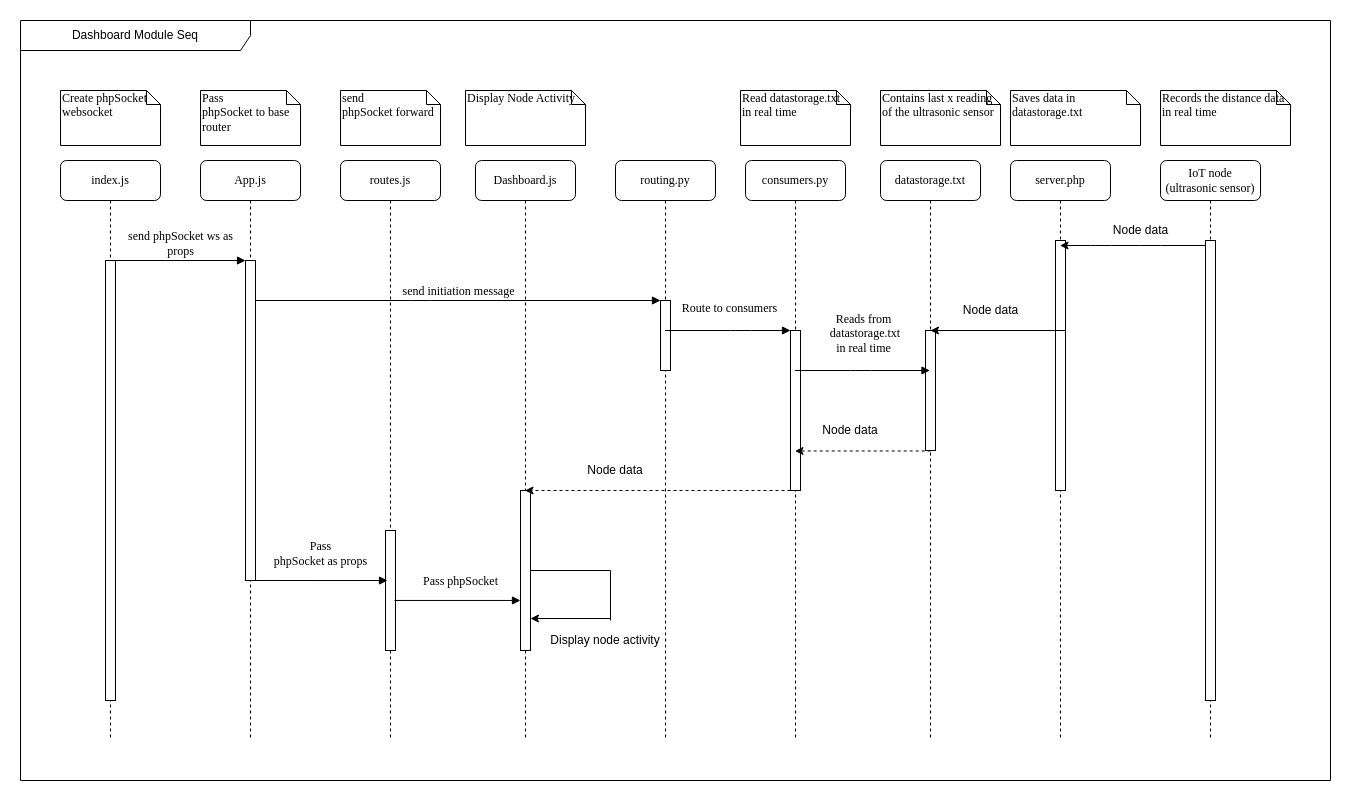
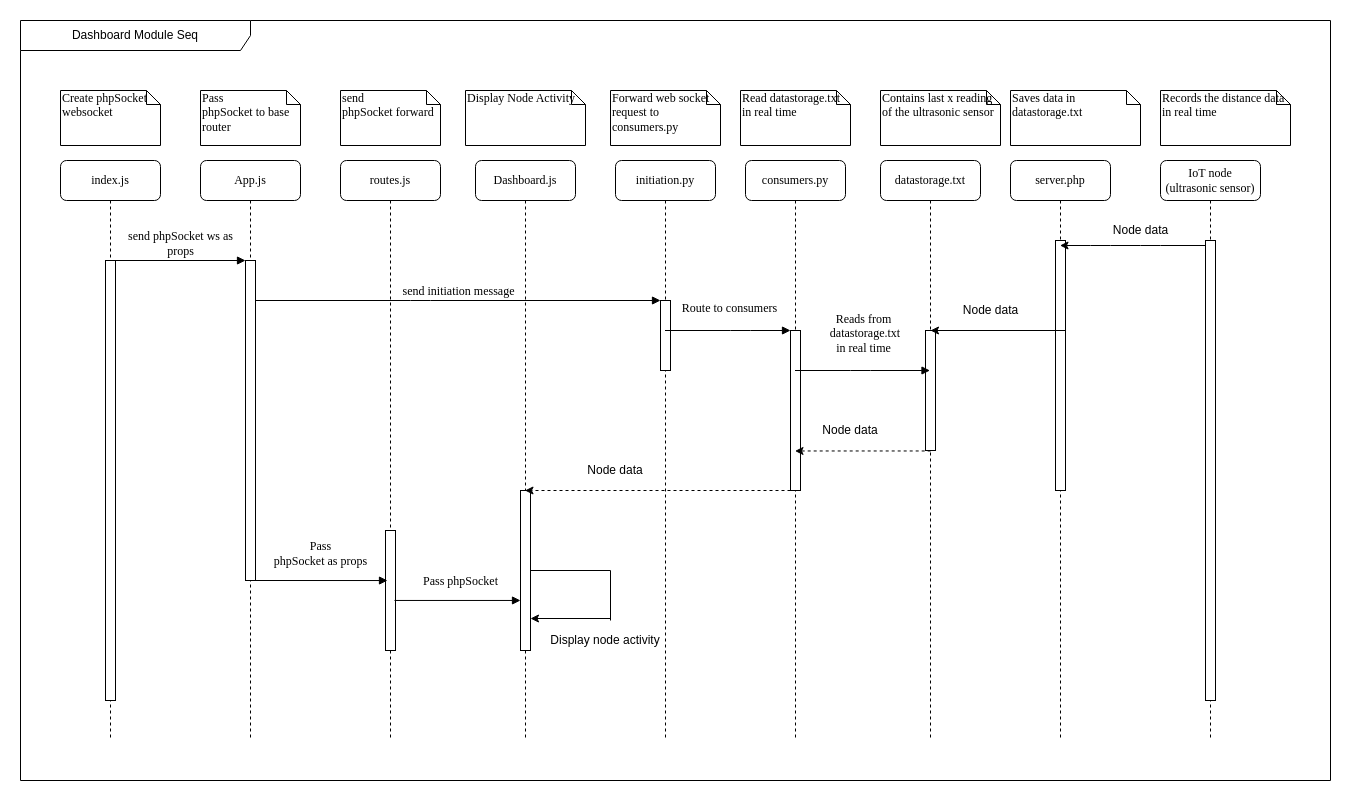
  <mxCell id="0" />
  <mxCell id="1" parent="0" />
  <mxCell id="2" value="App.js" parent="1" vertex="1" style="shape=umlLifeline;perimeter=lifelinePerimeter;whiteSpace=wrap;html=1;container=1;collapsible=0;recursiveResize=0;outlineConnect=0;rounded=1;shadow=0;comic=0;labelBackgroundColor=none;strokeWidth=1;fontFamily=Verdana;fontSize=12;align=center;"><mxGeometry as="geometry" height="580" width="100" y="160" x="200" /></mxCell>
  <mxCell id="3" value="" parent="2" vertex="1" style="html=1;points=[];perimeter=orthogonalPerimeter;rounded=0;shadow=0;comic=0;labelBackgroundColor=none;strokeWidth=1;fontFamily=Verdana;fontSize=12;align=center;"><mxGeometry as="geometry" height="320" width="10" y="100" x="45" /></mxCell>
  <mxCell id="4" value="routes.js" parent="1" vertex="1" style="shape=umlLifeline;perimeter=lifelinePerimeter;whiteSpace=wrap;html=1;container=1;collapsible=0;recursiveResize=0;outlineConnect=0;rounded=1;shadow=0;comic=0;labelBackgroundColor=none;strokeWidth=1;fontFamily=Verdana;fontSize=12;align=center;"><mxGeometry as="geometry" height="580" width="100" y="160" x="340" /></mxCell>
  <mxCell id="5" value="" parent="4" vertex="1" style="html=1;points=[];perimeter=orthogonalPerimeter;rounded=0;shadow=0;comic=0;labelBackgroundColor=none;strokeWidth=1;fontFamily=Verdana;fontSize=12;align=center;"><mxGeometry as="geometry" height="120" width="10" y="370" x="45" /></mxCell>
  <mxCell id="6" value="Dashboard.js" parent="1" vertex="1" style="shape=umlLifeline;perimeter=lifelinePerimeter;whiteSpace=wrap;html=1;container=1;collapsible=0;recursiveResize=0;outlineConnect=0;rounded=1;shadow=0;comic=0;labelBackgroundColor=none;strokeWidth=1;fontFamily=Verdana;fontSize=12;align=center;"><mxGeometry as="geometry" height="580" width="100" y="160" x="475" /></mxCell>
  <mxCell id="7" value="" parent="6" vertex="1" style="html=1;points=[];perimeter=orthogonalPerimeter;rounded=0;shadow=0;comic=0;labelBackgroundColor=none;strokeWidth=1;fontFamily=Verdana;fontSize=12;align=center;"><mxGeometry as="geometry" height="160" width="10" y="330" x="45" /></mxCell>
  <mxCell id="8" value="consumers.py" parent="1" vertex="1" style="shape=umlLifeline;perimeter=lifelinePerimeter;whiteSpace=wrap;html=1;container=1;collapsible=0;recursiveResize=0;outlineConnect=0;rounded=1;shadow=0;comic=0;labelBackgroundColor=none;strokeWidth=1;fontFamily=Verdana;fontSize=12;align=center;"><mxGeometry as="geometry" height="580" width="100" y="160" x="745" /></mxCell>
  <mxCell id="9" value="index.js" parent="1" vertex="1" style="shape=umlLifeline;perimeter=lifelinePerimeter;whiteSpace=wrap;html=1;container=1;collapsible=0;recursiveResize=0;outlineConnect=0;rounded=1;shadow=0;comic=0;labelBackgroundColor=none;strokeWidth=1;fontFamily=Verdana;fontSize=12;align=center;"><mxGeometry as="geometry" height="580" width="100" y="160" x="60" /></mxCell>
  <mxCell id="10" value="" parent="9" vertex="1" style="html=1;points=[];perimeter=orthogonalPerimeter;rounded=0;shadow=0;comic=0;labelBackgroundColor=none;strokeWidth=1;fontFamily=Verdana;fontSize=12;align=center;"><mxGeometry as="geometry" height="440" width="10" y="100" x="45" /></mxCell>
  <mxCell id="11" value="" parent="1" vertex="1" style="html=1;points=[];perimeter=orthogonalPerimeter;rounded=0;shadow=0;comic=0;labelBackgroundColor=none;strokeWidth=1;fontFamily=Verdana;fontSize=12;align=center;"><mxGeometry as="geometry" height="160" width="10" y="330" x="790" /></mxCell>
  <mxCell id="12" value="&lt;div&gt;send phpSocket ws as &lt;br&gt;&lt;/div&gt;&lt;div&gt;props&lt;br&gt;&lt;/div&gt;" parent="1" style="html=1;verticalAlign=bottom;endArrow=block;entryX=0;entryY=0;labelBackgroundColor=none;fontFamily=Verdana;fontSize=12;edgeStyle=elbowEdgeStyle;elbow=vertical;" edge="1" target="3" source="10"><mxGeometry as="geometry" relative="1"><mxPoint as="sourcePoint" y="270" x="180" /></mxGeometry></mxCell>
  <mxCell id="13" value="send initiation message" parent="1" style="html=1;verticalAlign=bottom;endArrow=block;labelBackgroundColor=none;fontFamily=Verdana;fontSize=12;edgeStyle=elbowEdgeStyle;elbow=vertical;" edge="1" target="44" source="3"><mxGeometry as="geometry" relative="1"><mxPoint as="sourcePoint" y="280" x="330" /><mxPoint as="targetPoint" y="300" x="395" /><Array as="points"><mxPoint y="300" x="420" /><mxPoint y="300" x="670" /></Array></mxGeometry></mxCell>
  <mxCell id="14" value="&lt;div&gt;Create phpSocket websocket&lt;br&gt;&lt;/div&gt;&lt;div&gt;&lt;br&gt;&lt;/div&gt;" parent="1" vertex="1" style="shape=note;whiteSpace=wrap;html=1;size=14;verticalAlign=top;align=left;spacingTop=-6;rounded=0;shadow=0;comic=0;labelBackgroundColor=none;strokeWidth=1;fontFamily=Verdana;fontSize=12"><mxGeometry as="geometry" height="55" width="100" y="90" x="60" /></mxCell>
  <mxCell id="15" value="&lt;div&gt;Pass &lt;br&gt;&lt;/div&gt;&lt;div&gt;phpSocket to base router&lt;/div&gt;" parent="1" vertex="1" style="shape=note;whiteSpace=wrap;html=1;size=14;verticalAlign=top;align=left;spacingTop=-6;rounded=0;shadow=0;comic=0;labelBackgroundColor=none;strokeWidth=1;fontFamily=Verdana;fontSize=12"><mxGeometry as="geometry" height="55" width="100" y="90" x="200" /></mxCell>
  <mxCell id="16" value="&lt;div&gt;send &lt;br&gt;&lt;/div&gt;&lt;div&gt;phpSocket forward&lt;/div&gt;" parent="1" vertex="1" style="shape=note;whiteSpace=wrap;html=1;size=14;verticalAlign=top;align=left;spacingTop=-6;rounded=0;shadow=0;comic=0;labelBackgroundColor=none;strokeWidth=1;fontFamily=Verdana;fontSize=12"><mxGeometry as="geometry" height="55" width="100" y="90" x="340" /></mxCell>
  <mxCell id="17" value="Display Node Activity" parent="1" vertex="1" style="shape=note;whiteSpace=wrap;html=1;size=14;verticalAlign=top;align=left;spacingTop=-6;rounded=0;shadow=0;comic=0;labelBackgroundColor=none;strokeWidth=1;fontFamily=Verdana;fontSize=12"><mxGeometry as="geometry" height="55" width="120" y="90" x="465" /></mxCell>
  <mxCell id="18" value="Read datastorage.txt in real time" parent="1" vertex="1" style="shape=note;whiteSpace=wrap;html=1;size=14;verticalAlign=top;align=left;spacingTop=-6;rounded=0;shadow=0;comic=0;labelBackgroundColor=none;strokeWidth=1;fontFamily=Verdana;fontSize=12"><mxGeometry as="geometry" height="55" width="110" y="90" x="740" /></mxCell>
  <mxCell id="19" value="Contains last x reading of the ultrasonic sensor" parent="1" vertex="1" style="shape=note;whiteSpace=wrap;html=1;size=14;verticalAlign=top;align=left;spacingTop=-6;rounded=0;shadow=0;comic=0;labelBackgroundColor=none;strokeWidth=1;fontFamily=Verdana;fontSize=12"><mxGeometry as="geometry" height="55" width="120" y="90" x="880" /></mxCell>
  <mxCell id="20" value="datastorage.txt" parent="1" vertex="1" style="shape=umlLifeline;perimeter=lifelinePerimeter;whiteSpace=wrap;html=1;container=1;collapsible=0;recursiveResize=0;outlineConnect=0;rounded=1;shadow=0;comic=0;labelBackgroundColor=none;strokeWidth=1;fontFamily=Verdana;fontSize=12;align=center;"><mxGeometry as="geometry" height="580" width="100" y="160" x="880" /></mxCell>
  <mxCell id="21" value="" parent="20" vertex="1" style="html=1;points=[];perimeter=orthogonalPerimeter;rounded=0;shadow=0;comic=0;labelBackgroundColor=none;strokeWidth=1;fontFamily=Verdana;fontSize=12;align=center;"><mxGeometry as="geometry" height="120" width="10" y="170" x="45" /></mxCell>
  <mxCell id="22" value="Saves data in &lt;br&gt;&lt;div&gt;datastorage.txt&lt;br&gt;&lt;/div&gt;" parent="1" vertex="1" style="shape=note;whiteSpace=wrap;html=1;size=14;verticalAlign=top;align=left;spacingTop=-6;rounded=0;shadow=0;comic=0;labelBackgroundColor=none;strokeWidth=1;fontFamily=Verdana;fontSize=12"><mxGeometry as="geometry" height="55" width="130" y="90" x="1010" /></mxCell>
  <mxCell id="23" value="server.php" parent="1" vertex="1" style="shape=umlLifeline;perimeter=lifelinePerimeter;whiteSpace=wrap;html=1;container=1;collapsible=0;recursiveResize=0;outlineConnect=0;rounded=1;shadow=0;comic=0;labelBackgroundColor=none;strokeWidth=1;fontFamily=Verdana;fontSize=12;align=center;"><mxGeometry as="geometry" height="580" width="100" y="160" x="1010" /></mxCell>
  <mxCell id="24" value="" parent="23" vertex="1" style="html=1;points=[];perimeter=orthogonalPerimeter;rounded=0;shadow=0;comic=0;labelBackgroundColor=none;strokeWidth=1;fontFamily=Verdana;fontSize=12;align=center;"><mxGeometry as="geometry" height="250" width="10" y="80" x="45" /></mxCell>
  <mxCell id="25" value="Pass phpSocket" parent="1" style="html=1;verticalAlign=bottom;endArrow=block;labelBackgroundColor=none;fontFamily=Verdana;fontSize=12;exitX=0.9;exitY=0.583;exitDx=0;exitDy=0;exitPerimeter=0;" edge="1" target="7" source="5"><mxGeometry as="geometry" y="10" x="0.048" relative="1"><mxPoint as="sourcePoint" y="600" x="400" /><mxPoint as="targetPoint" y="600.04" x="525" /><mxPoint as="offset" /></mxGeometry></mxCell>
  <mxCell id="26" value="" parent="1" style="endArrow=none;html=1;" edge="1"><mxGeometry as="geometry" height="50" width="50" relative="1"><mxPoint as="sourcePoint" y="570" x="530" /><mxPoint as="targetPoint" y="570" x="610" /></mxGeometry></mxCell>
  <mxCell id="27" value="" parent="1" style="endArrow=none;html=1;" edge="1"><mxGeometry as="geometry" height="50" width="50" relative="1"><mxPoint as="sourcePoint" y="620" x="610" /><mxPoint as="targetPoint" y="570" x="610" /></mxGeometry></mxCell>
  <mxCell id="28" value="" parent="1" style="endArrow=classic;html=1;" edge="1"><mxGeometry as="geometry" height="50" width="50" relative="1"><mxPoint as="sourcePoint" y="618" x="610" /><mxPoint as="targetPoint" y="618" x="530" /></mxGeometry></mxCell>
  <mxCell id="29" value="Display node activity" parent="1" vertex="1" style="text;html=1;strokeColor=none;fillColor=none;align=center;verticalAlign=middle;whiteSpace=wrap;rounded=0;"><mxGeometry as="geometry" height="20" width="150" y="630" x="530" /></mxCell>
  <mxCell id="30" value="" parent="1" style="endArrow=classic;html=1;" edge="1" target="23"><mxGeometry as="geometry" height="50" width="50" relative="1"><mxPoint as="sourcePoint" y="245" x="1206" /><mxPoint as="targetPoint" y="320" x="1060" /><Array as="points"><mxPoint y="245" x="1150" /><mxPoint y="245" x="1100" /></Array></mxGeometry></mxCell>
  <mxCell id="31" value="&lt;div&gt;Reads from &lt;br&gt;&lt;/div&gt;&lt;div&gt;&amp;nbsp;datastorage.txt &lt;br&gt;&lt;/div&gt;&lt;div&gt;in real time&lt;/div&gt;" parent="1" style="html=1;verticalAlign=bottom;endArrow=block;labelBackgroundColor=none;fontFamily=Verdana;fontSize=12;" edge="1" target="20" source="8"><mxGeometry as="geometry" y="13" x="0.012" relative="1"><mxPoint as="sourcePoint" y="440" x="930" /><mxPoint as="targetPoint" y="442.085" x="1055" /><mxPoint as="offset" /><Array as="points"><mxPoint y="370" x="860" /></Array></mxGeometry></mxCell>
  <mxCell id="32" value="&lt;div&gt;Pass &lt;br&gt;&lt;/div&gt;&lt;div&gt;phpSocket as props&lt;/div&gt;" parent="1" style="html=1;verticalAlign=bottom;endArrow=block;labelBackgroundColor=none;fontFamily=Verdana;fontSize=12;entryX=0.2;entryY=0.417;entryDx=0;entryDy=0;entryPerimeter=0;" edge="1" target="5"><mxGeometry as="geometry" y="10" x="0.022" relative="1"><mxPoint as="sourcePoint" y="580" x="250" /><mxPoint as="targetPoint" y="580" x="375" /><mxPoint as="offset" /></mxGeometry></mxCell>
  <mxCell id="33" value="Node data" parent="1" vertex="1" style="text;html=1;align=center;verticalAlign=middle;resizable=0;points=[];autosize=1;"><mxGeometry as="geometry" height="20" width="80" y="220" x="1100" /></mxCell>
  <mxCell id="34" value="" parent="1" style="endArrow=classic;html=1;dashed=1;exitX=0.52;exitY=1.004;exitDx=0;exitDy=0;exitPerimeter=0;" edge="1" target="8" source="21"><mxGeometry as="geometry" height="50" width="50" relative="1"><mxPoint as="sourcePoint" y="450" x="920" /><mxPoint as="targetPoint" y="400" x="970" /></mxGeometry></mxCell>
  <mxCell id="35" value="Node data" parent="1" vertex="1" style="text;html=1;strokeColor=none;fillColor=none;align=center;verticalAlign=middle;whiteSpace=wrap;rounded=0;"><mxGeometry as="geometry" height="20" width="80" y="420" x="810" /></mxCell>
  <mxCell id="36" value="Node data" parent="1" vertex="1" style="text;html=1;strokeColor=none;fillColor=none;align=center;verticalAlign=middle;whiteSpace=wrap;rounded=0;"><mxGeometry as="geometry" height="20" width="70" y="460" x="580" /></mxCell>
  <mxCell id="37" value="Records the distance data in real time" parent="1" vertex="1" style="shape=note;whiteSpace=wrap;html=1;size=14;verticalAlign=top;align=left;spacingTop=-6;rounded=0;shadow=0;comic=0;labelBackgroundColor=none;strokeWidth=1;fontFamily=Verdana;fontSize=12"><mxGeometry as="geometry" height="55" width="130" y="90" x="1160" /></mxCell>
  <mxCell id="38" value="&lt;div&gt;IoT node&lt;/div&gt;&lt;div&gt;(ultrasonic sensor)&lt;/div&gt;" parent="1" vertex="1" style="shape=umlLifeline;perimeter=lifelinePerimeter;whiteSpace=wrap;html=1;container=1;collapsible=0;recursiveResize=0;outlineConnect=0;rounded=1;shadow=0;comic=0;labelBackgroundColor=none;strokeWidth=1;fontFamily=Verdana;fontSize=12;align=center;"><mxGeometry as="geometry" height="580" width="100" y="160" x="1160" /></mxCell>
  <mxCell id="39" value="" parent="38" vertex="1" style="html=1;points=[];perimeter=orthogonalPerimeter;rounded=0;shadow=0;comic=0;labelBackgroundColor=none;strokeWidth=1;fontFamily=Verdana;fontSize=12;align=center;"><mxGeometry as="geometry" height="460" width="10" y="80" x="45" /></mxCell>
  <mxCell id="40" value="Node data" parent="1" vertex="1" style="text;html=1;align=center;verticalAlign=middle;resizable=0;points=[];autosize=1;"><mxGeometry as="geometry" height="20" width="80" y="300" x="950" /></mxCell>
  <mxCell id="41" value="" parent="1" style="endArrow=classic;html=1;" edge="1"><mxGeometry as="geometry" height="50" width="50" relative="1"><mxPoint as="sourcePoint" y="330" x="1064.75" /><mxPoint as="targetPoint" y="330" x="930" /><Array as="points"><mxPoint y="330" x="955.25" /><mxPoint y="330" x="1005.25" /></Array></mxGeometry></mxCell>
  <mxCell id="42" value="Dashboard Module Seq" parent="1" vertex="1" style="shape=umlFrame;whiteSpace=wrap;html=1;width=230;height=30;"><mxGeometry as="geometry" height="760" width="1310" y="20" x="20" /></mxCell>
- <mxCell id="43" value="routing.py" parent="1" vertex="1" style="shape=umlLifeline;perimeter=lifelinePerimeter;whiteSpace=wrap;html=1;container=1;collapsible=0;recursiveResize=0;outlineConnect=0;rounded=1;shadow=0;comic=0;labelBackgroundColor=none;strokeWidth=1;fontFamily=Verdana;fontSize=12;align=center;"><mxGeometry as="geometry" height="580" width="100" y="160" x="615" /></mxCell>
+ <mxCell id="43" value="initiation.py" parent="1" vertex="1" style="shape=umlLifeline;perimeter=lifelinePerimeter;whiteSpace=wrap;html=1;container=1;collapsible=0;recursiveResize=0;outlineConnect=0;rounded=1;shadow=0;comic=0;labelBackgroundColor=none;strokeWidth=1;fontFamily=Verdana;fontSize=12;align=center;"><mxGeometry as="geometry" height="580" width="100" y="160" x="615" /></mxCell>
  <mxCell id="44" value="" parent="43" vertex="1" style="html=1;points=[];perimeter=orthogonalPerimeter;rounded=0;shadow=0;comic=0;labelBackgroundColor=none;strokeWidth=1;fontFamily=Verdana;fontSize=12;align=center;"><mxGeometry as="geometry" height="70" width="10" y="140" x="45" /></mxCell>
+ <mxCell id="45" value="Forward web socket request to consumers.py" parent="1" vertex="1" style="shape=note;whiteSpace=wrap;html=1;size=14;verticalAlign=top;align=left;spacingTop=-6;rounded=0;shadow=0;comic=0;labelBackgroundColor=none;strokeWidth=1;fontFamily=Verdana;fontSize=12"><mxGeometry as="geometry" height="55" width="110" y="90" x="610" /></mxCell>
  <mxCell id="46" value="&lt;div&gt;Route to consumers&lt;/div&gt;" parent="1" style="html=1;verticalAlign=bottom;endArrow=block;labelBackgroundColor=none;fontFamily=Verdana;fontSize=12;" edge="1" target="11" source="43"><mxGeometry as="geometry" y="13" x="0.012" relative="1"><mxPoint as="sourcePoint" y="430" x="800" /><mxPoint as="targetPoint" y="430" x="935.667" /><mxPoint as="offset" /><Array as="points"><mxPoint y="330" x="740" /><mxPoint y="330" x="790" /></Array></mxGeometry></mxCell>
  <mxCell id="47" value="" parent="1" style="endArrow=classic;html=1;dashed=1;" edge="1" target="6"><mxGeometry as="geometry" height="50" width="50" relative="1"><mxPoint as="sourcePoint" y="490" x="790" /><mxPoint as="targetPoint" y="490" x="739.5" /></mxGeometry></mxCell>
